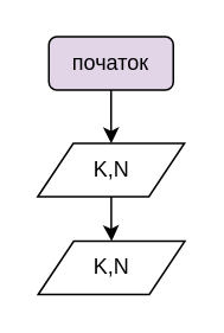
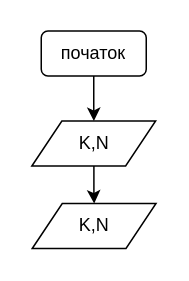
  <mxCell id="0" />
  <mxCell id="1" parent="0" />
  <mxCell id="2" style="edgeStyle=orthogonalEdgeStyle;rounded=0;orthogonalLoop=1;jettySize=auto;html=1;" edge="1" parent="1" source="3" target="5"><mxGeometry relative="1" as="geometry"><mxPoint x="62" y="85" as="targetPoint" /></mxGeometry></mxCell>
- <mxCell id="3" value="початок" style="rounded=1;whiteSpace=wrap;html=1;fillColor=#e1d5e7;" vertex="1" parent="1"><mxGeometry x="27" y="20" width="70" height="30" as="geometry" /></mxCell>
+ <mxCell id="3" value="початок" style="rounded=1;whiteSpace=wrap;html=1;fillColor=#FFFFFF;" vertex="1" parent="1"><mxGeometry x="27" y="20" width="70" height="30" as="geometry" /></mxCell>
  <mxCell id="4" style="edgeStyle=orthogonalEdgeStyle;rounded=0;orthogonalLoop=1;jettySize=auto;html=1;" edge="1" parent="1" source="5" target="6"><mxGeometry relative="1" as="geometry" /></mxCell>
  <mxCell id="5" value="K,N" style="shape=parallelogram;perimeter=parallelogramPerimeter;whiteSpace=wrap;html=1;fixedSize=1;fillColor=#FFFFFF;" vertex="1" parent="1"><mxGeometry x="20.75" y="80" width="82.5" height="30" as="geometry" /></mxCell>
  <mxCell id="6" value="K,N" style="shape=parallelogram;perimeter=parallelogramPerimeter;whiteSpace=wrap;html=1;fixedSize=1;fillColor=#FFFFFF;" vertex="1" parent="1"><mxGeometry x="21" y="135" width="82.5" height="30" as="geometry" /></mxCell>
